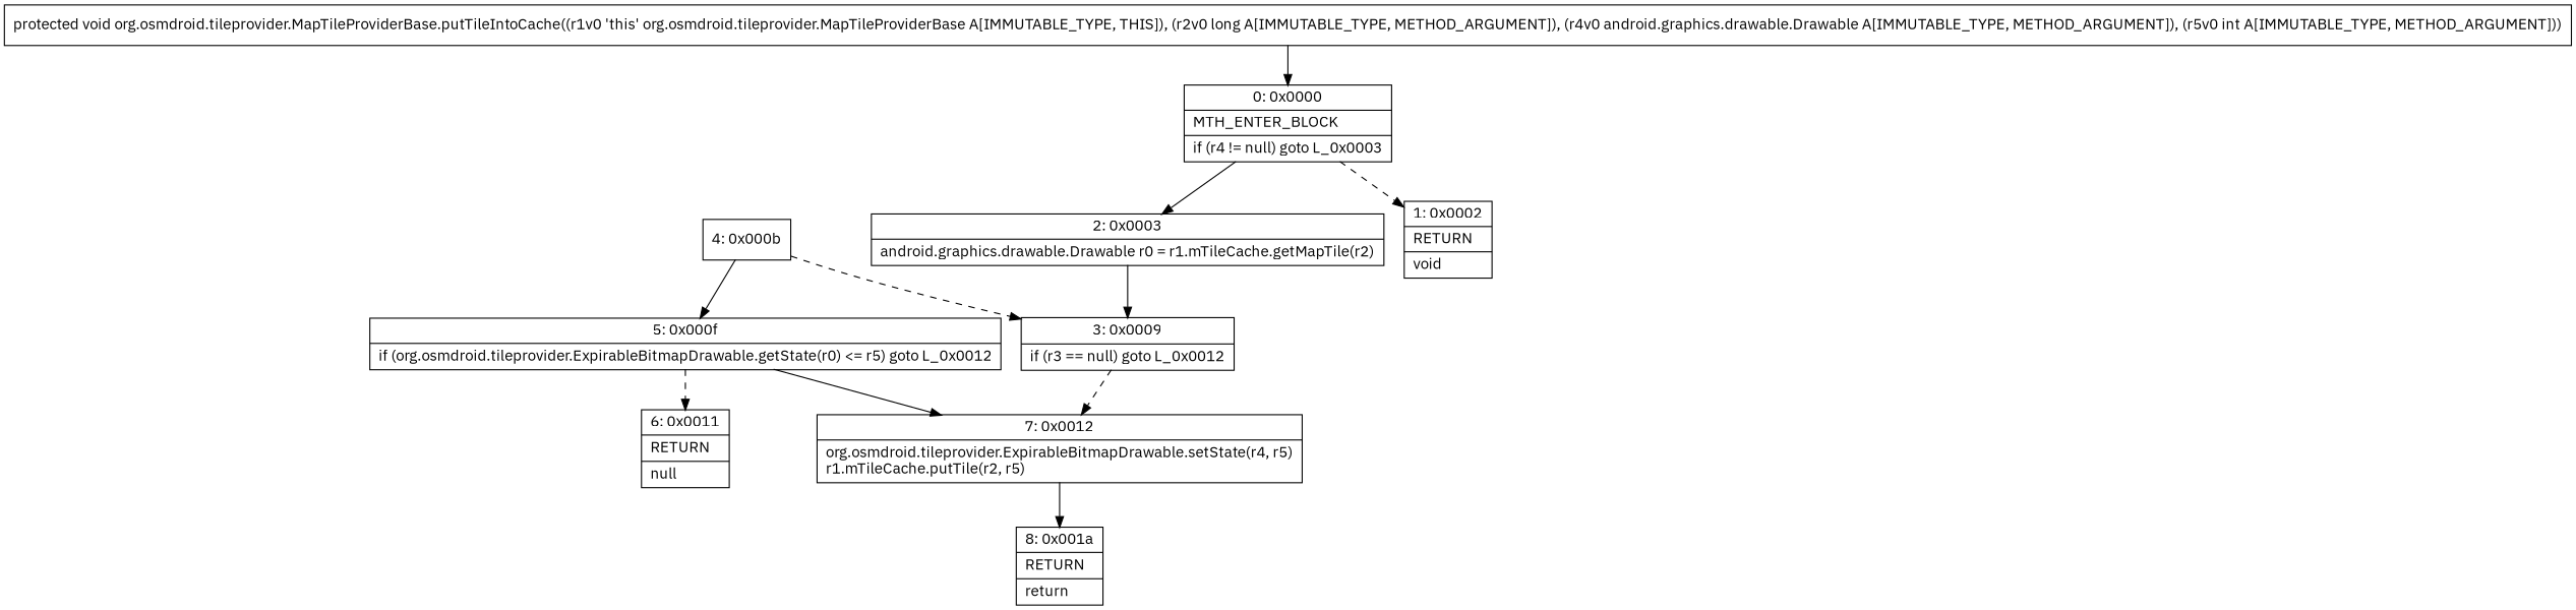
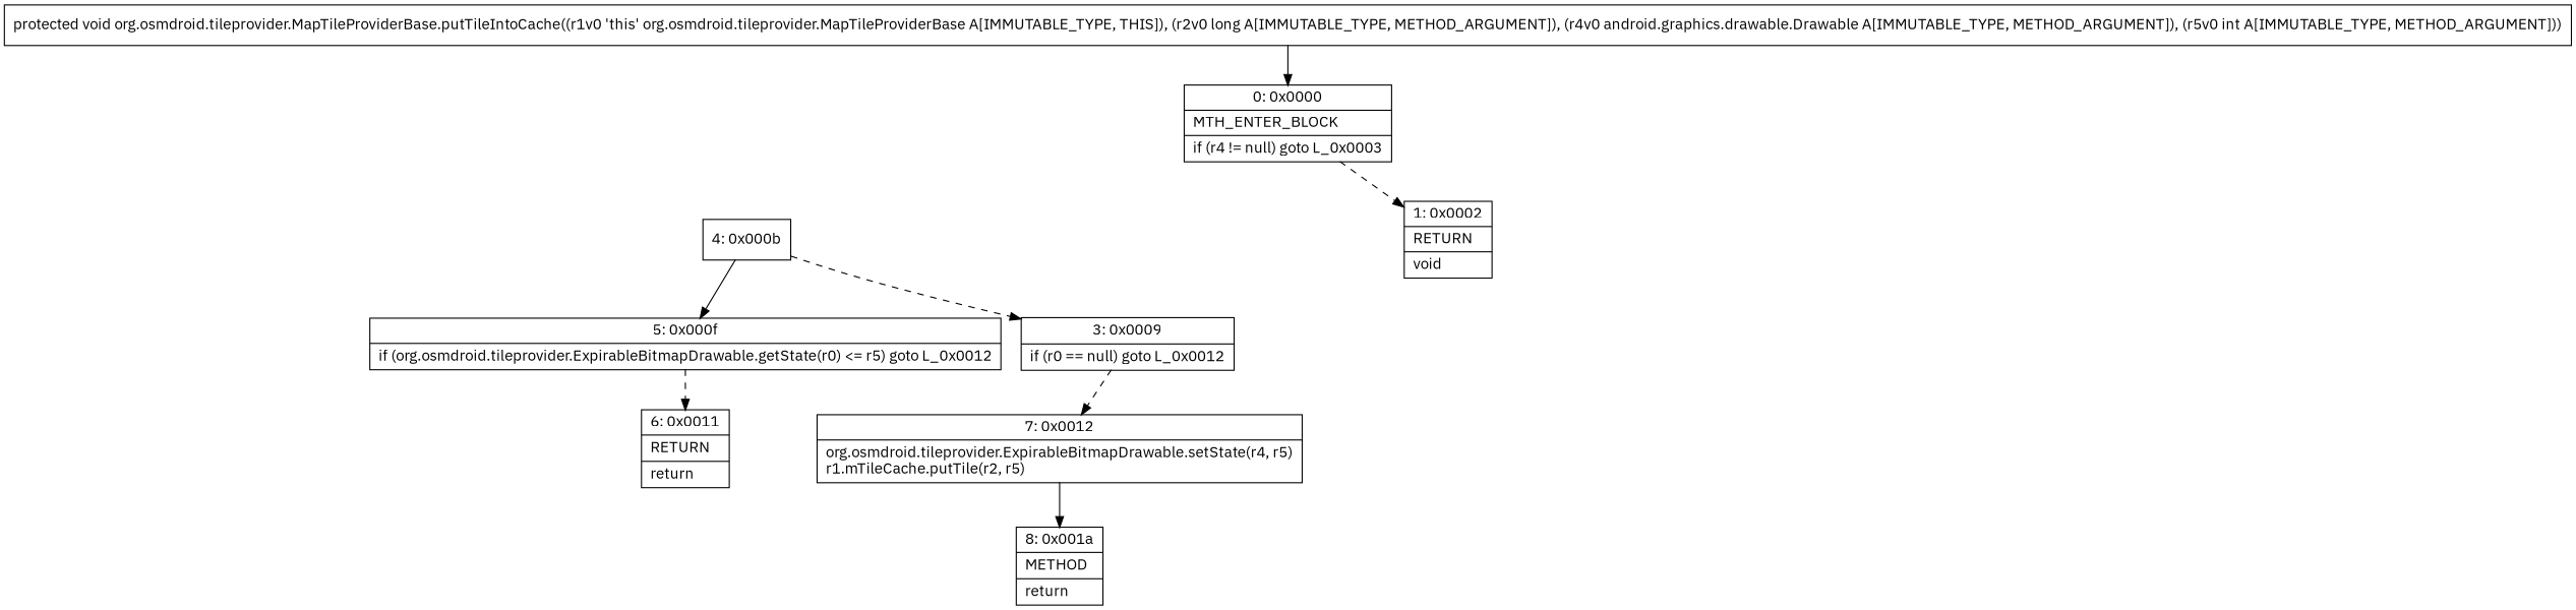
  digraph {
    fontname="IBM Plex Sans"
    node [fontname="IBM Plex Sans" shape=record]
    edge [fontname="IBM Plex Sans"]
    n1 [label="{0\:\ 0x0000|MTH_ENTER_BLOCK\l|if (r4 != null) goto L_0x0003\l}"]
    n2 [label="{1\:\ 0x0002|RETURN\l|void\l}"]
-   n3 [label="{2\:\ 0x0003|android.graphics.drawable.Drawable r0 = r1.mTileCache.getMapTile(r2)\l}"]
-   n4 [label="{3\:\ 0x0009|if (r3 == null) goto L_0x0012\l}"]
+   n4 [label="{3\:\ 0x0009|if (r0 == null) goto L_0x0012\l}"]
    n5 [label="{7\:\ 0x0012|org.osmdroid.tileprovider.ExpirableBitmapDrawable.setState(r4, r5)\lr1.mTileCache.putTile(r2, r5)\l}"]
    n6 [label="{4\:\ 0x000b}"]
    n7 [label="{5\:\ 0x000f|if (org.osmdroid.tileprovider.ExpirableBitmapDrawable.getState(r0) \<= r5) goto L_0x0012\l}"]
-   n8 [label="{8\:\ 0x001a|RETURN\l|return\l}"]
-   n9 [label="{6\:\ 0x0011|RETURN\l|null\l}"]
+   n8 [label="{8\:\ 0x001a|METHOD\l|return\l}"]
+   n9 [label="{6\:\ 0x0011|RETURN\l|return\l}"]
    n10 [label="{protected void org.osmdroid.tileprovider.MapTileProviderBase.putTileIntoCache((r1v0 'this' org.osmdroid.tileprovider.MapTileProviderBase A[IMMUTABLE_TYPE, THIS]), (r2v0 long A[IMMUTABLE_TYPE, METHOD_ARGUMENT]), (r4v0 android.graphics.drawable.Drawable A[IMMUTABLE_TYPE, METHOD_ARGUMENT]), (r5v0 int A[IMMUTABLE_TYPE, METHOD_ARGUMENT])) }"]
    n1 -> n2 [style=dashed]
-   n1 -> n3
-   n3 -> n4
    n4 -> n5 [style=dashed]
    n5 -> n8
    n6 -> n4 [style=dashed]
    n6 -> n7
-   n7 -> n5
    n7 -> n9 [style=dashed]
    n10 -> n1
  }
